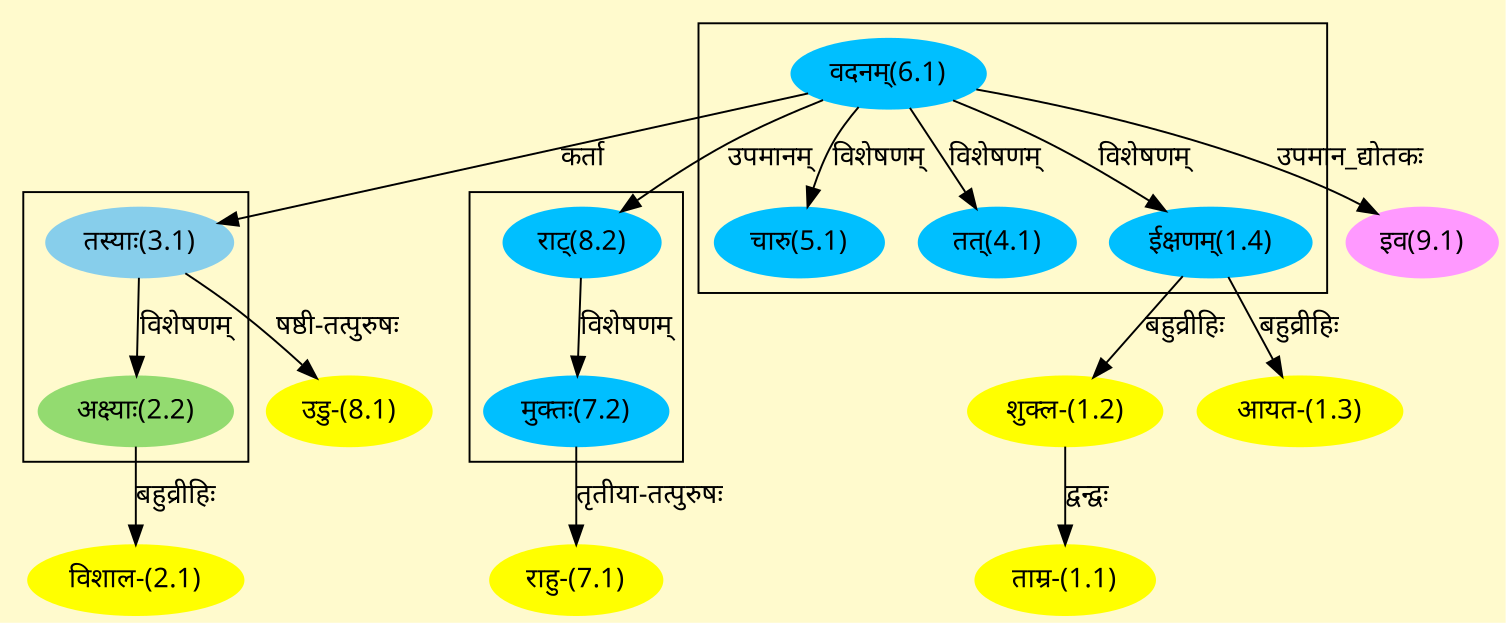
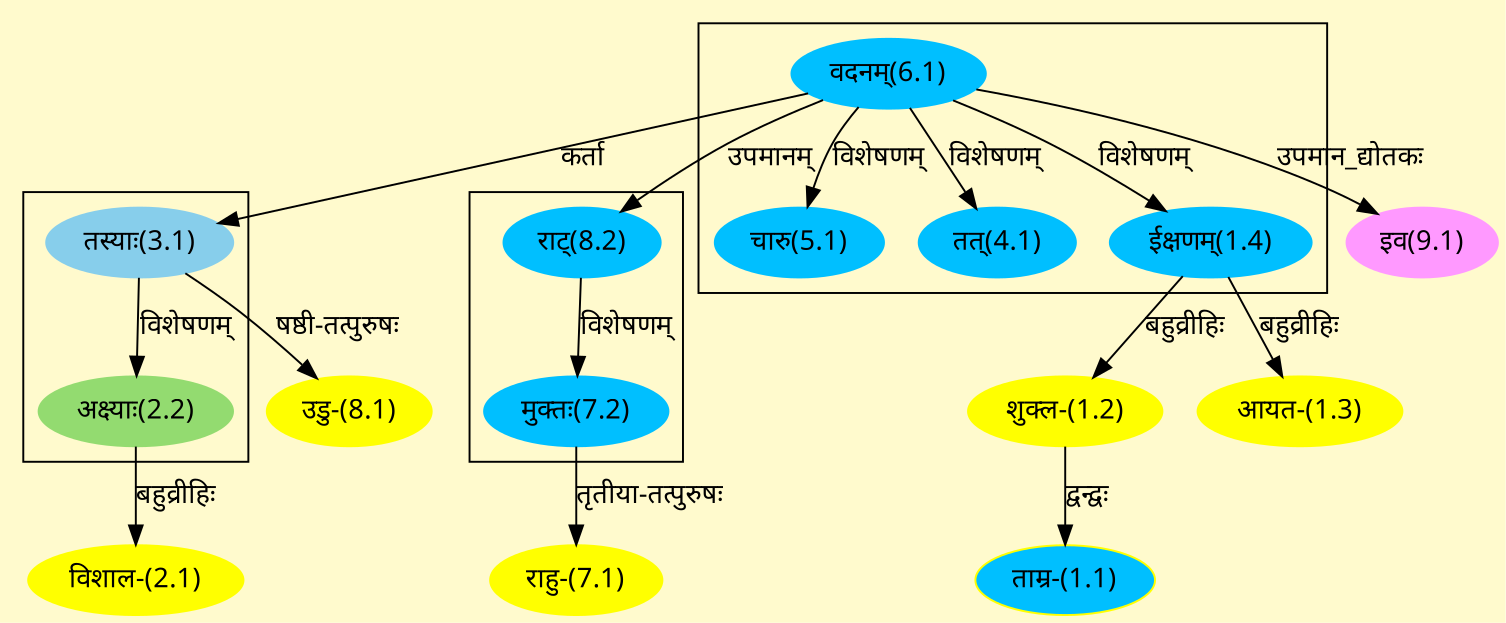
  digraph {
    bgcolor=lemonchiffon1
    compound=true
    fontname="Noto Sans"
    rankdir=BT
    node [color="#00BFFF" fontname="Noto Sans" style=filled]
    edge [dir=back fontname="Noto Sans"]
    n1 [label="ईक्षणम्(1.4)"]
    n2 [label="वदनम्(6.1)"]
    n3 [label="तत्(4.1)"]
    n4 [label="चारु(5.1)"]
    n5 [color="#93DB70" label="अक्ष्याः(2.2)"]
    n6 [color="#87CEEB" label="तस्याः(3.1)"]
    n7 [label="मुक्तः(7.2)"]
    n8 [label="राट्(8.2)"]
-   n9 [color="#FFFF00" label="ताम्र-(1.1)"]
+   n9 [color="#FFFF00" label="ताम्र-(1.1)" fillcolor="#00BFFF"]
    n10 [color="#FFFF00" label="शुक्ल-(1.2)"]
    n11 [color="#FFFF00" label="आयत-(1.3)"]
    n12 [color="#FFFF00" label="विशाल-(2.1)"]
    n13 [color="#FFFF00" label="राहु-(7.1)"]
    n14 [color="#FFFF00" label="उडु-(8.1)"]
    n15 [color="#FF99FF" label="इव(9.1)"]
    subgraph cluster_1 {
      n1
      n2
      n3
      n4
    }
    subgraph cluster_2 {
      n5
      n6
    }
    subgraph cluster_3 {
      n7
      n8
    }
    n1 -> n2 [label="विशेषणम्"]
    n3 -> n2 [label="विशेषणम्"]
    n4 -> n2 [label="विशेषणम्"]
    n5 -> n6 [label="विशेषणम्"]
    n6 -> n2 [label="कर्ता"]
    n7 -> n8 [label="विशेषणम्"]
    n8 -> n2 [label="उपमानम्"]
    n9 -> n10 [label="द्वन्द्वः"]
    n10 -> n1 [label="बहुव्रीहिः"]
    n11 -> n1 [label="बहुव्रीहिः"]
    n12 -> n5 [label="बहुव्रीहिः"]
    n13 -> n7 [label="तृतीया-तत्पुरुषः"]
    n14 -> n6 [label="षष्ठी-तत्पुरुषः"]
    n15 -> n2 [label="उपमान_द्योतकः"]
  }
